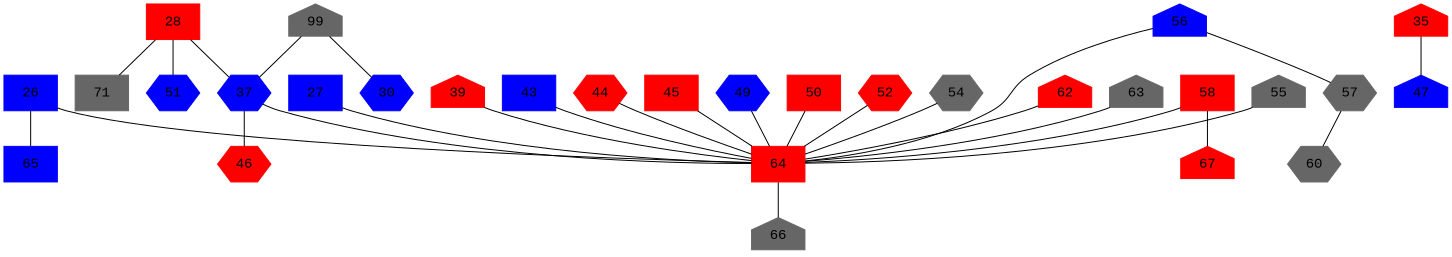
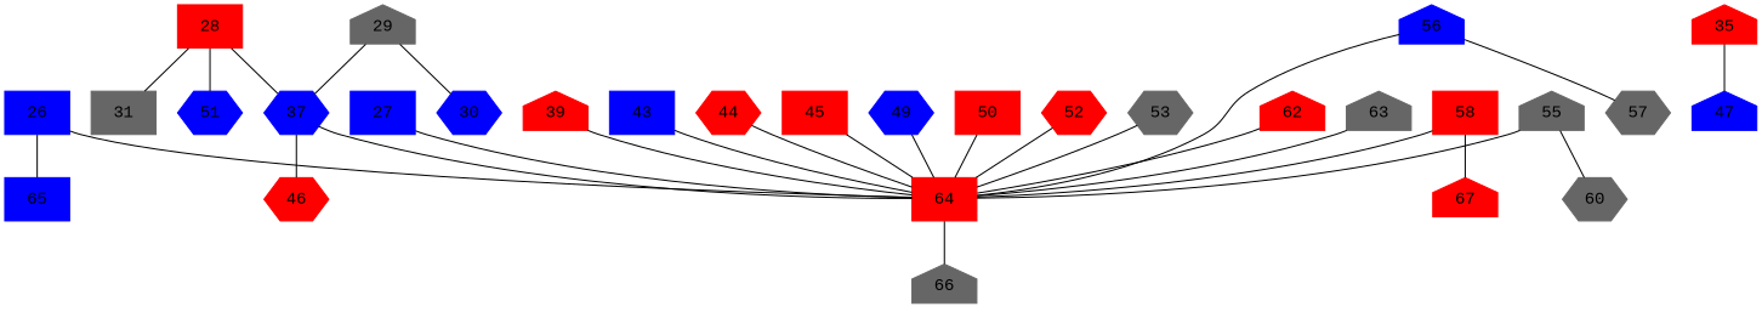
  graph {
    fontname="Liberation Mono"
    node [color=red fontname="Liberation Mono" shape=box style=filled]
    edge [fontname="Liberation Mono"]
    64 [super="+9+10+53+18+20+33+21+25+41+59+38"]
    66 [color=gray40 shape=house]
    26 [color=blue]
    65 [color=blue]
    27 [color=blue]
-   31 [color=gray40 label=71]
+   31 [color=gray40]
    28
    37 [color=blue shape=hexagon super="+8+15"]
    51 [color=blue shape=hexagon]
    46 [shape=hexagon]
-   29 [color=gray40 shape=house label=99]
+   29 [color=gray40 shape=house]
    30 [color=blue shape=hexagon]
    35 [shape=house]
    47 [color=blue shape=house]
    39 [shape=house]
    43 [color=blue]
    44 [shape=hexagon]
    45
    49 [color=blue shape=hexagon]
    50
    52 [shape=hexagon]
-   54 [color=gray40 shape=hexagon]
+   54 [color=gray40 shape=hexagon label=53]
    55 [color=gray40 shape=house]
    60 [color=gray40 shape=hexagon]
    56 [color=blue shape=house super="+48"]
    57 [color=gray40 shape=hexagon]
    58
    67 [shape=house]
    62 [shape=house]
    63 [color=gray40 shape=house]
    64 -- 66
    26 -- 64
    26 -- 65
    27 -- 64
    28 -- 31
    28 -- 37
    28 -- 51
    37 -- 64
    37 -- 46
    29 -- 37
    29 -- 30
    35 -- 47
    39 -- 64
    43 -- 64
    44 -- 64
    45 -- 64
    49 -- 64
    50 -- 64
    52 -- 64
    54 -- 64
    55 -- 64
-   57 -- 60
+   55 -- 60
    56 -- 64
    56 -- 57
    58 -- 64
    58 -- 67
    62 -- 64
    63 -- 64
  }
